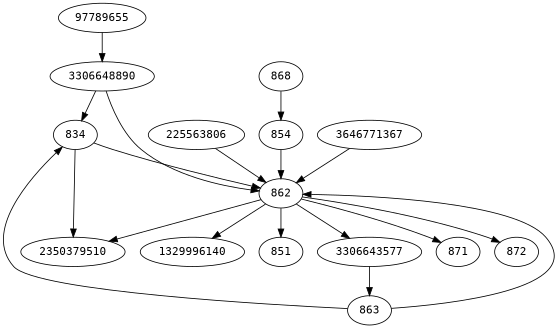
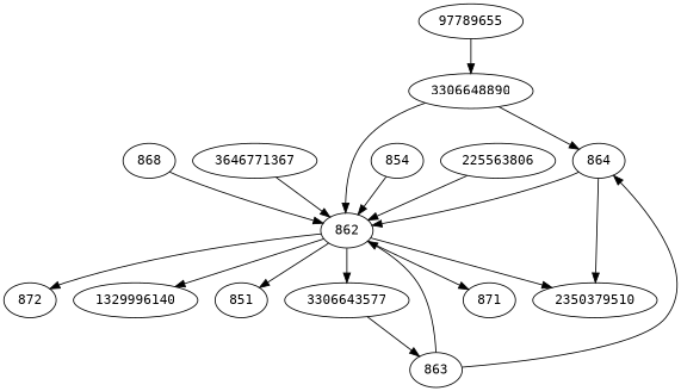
  strict digraph {
    fontname="DejaVu Sans Mono"
    node [fontname="DejaVu Sans Mono"]
    edge [fontname="DejaVu Sans Mono"]
-   864 [label=834]
+   864
    862
    2350379510
    871
    872
    1329996140
    851
    3306643577
    868
    3646771367
    863
    97789655
    3306648890
    n14 [label=854]
    225563806
    864 -> 862
    864 -> 2350379510
    862 -> 2350379510
    862 -> 871
    862 -> 872
    862 -> 1329996140
    862 -> 851
    862 -> 3306643577
    3306643577 -> 863
-   868 -> n14
+   868 -> 862
    3646771367 -> 862
    863 -> 864
    863 -> 862
    97789655 -> 3306648890
    3306648890 -> 864
    3306648890 -> 862
    n14 -> 862
    225563806 -> 862
  }
